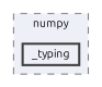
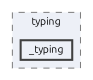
  digraph {
    compound=true
    fontname=Ubuntu
    n1 [color=grey25 fillcolor="#edf0f7" fontname=Ubuntu fontsize=10 height=0.2 label=_typing shape=box style="filled,bold" width=0.4]
    subgraph cluster_1 {
      bgcolor="#edf0f7"
      fontsize=10
-     label=numpy
+     label=typing
      pencolor=grey50
      style="filled,dashed"
      n1
    }
  }
